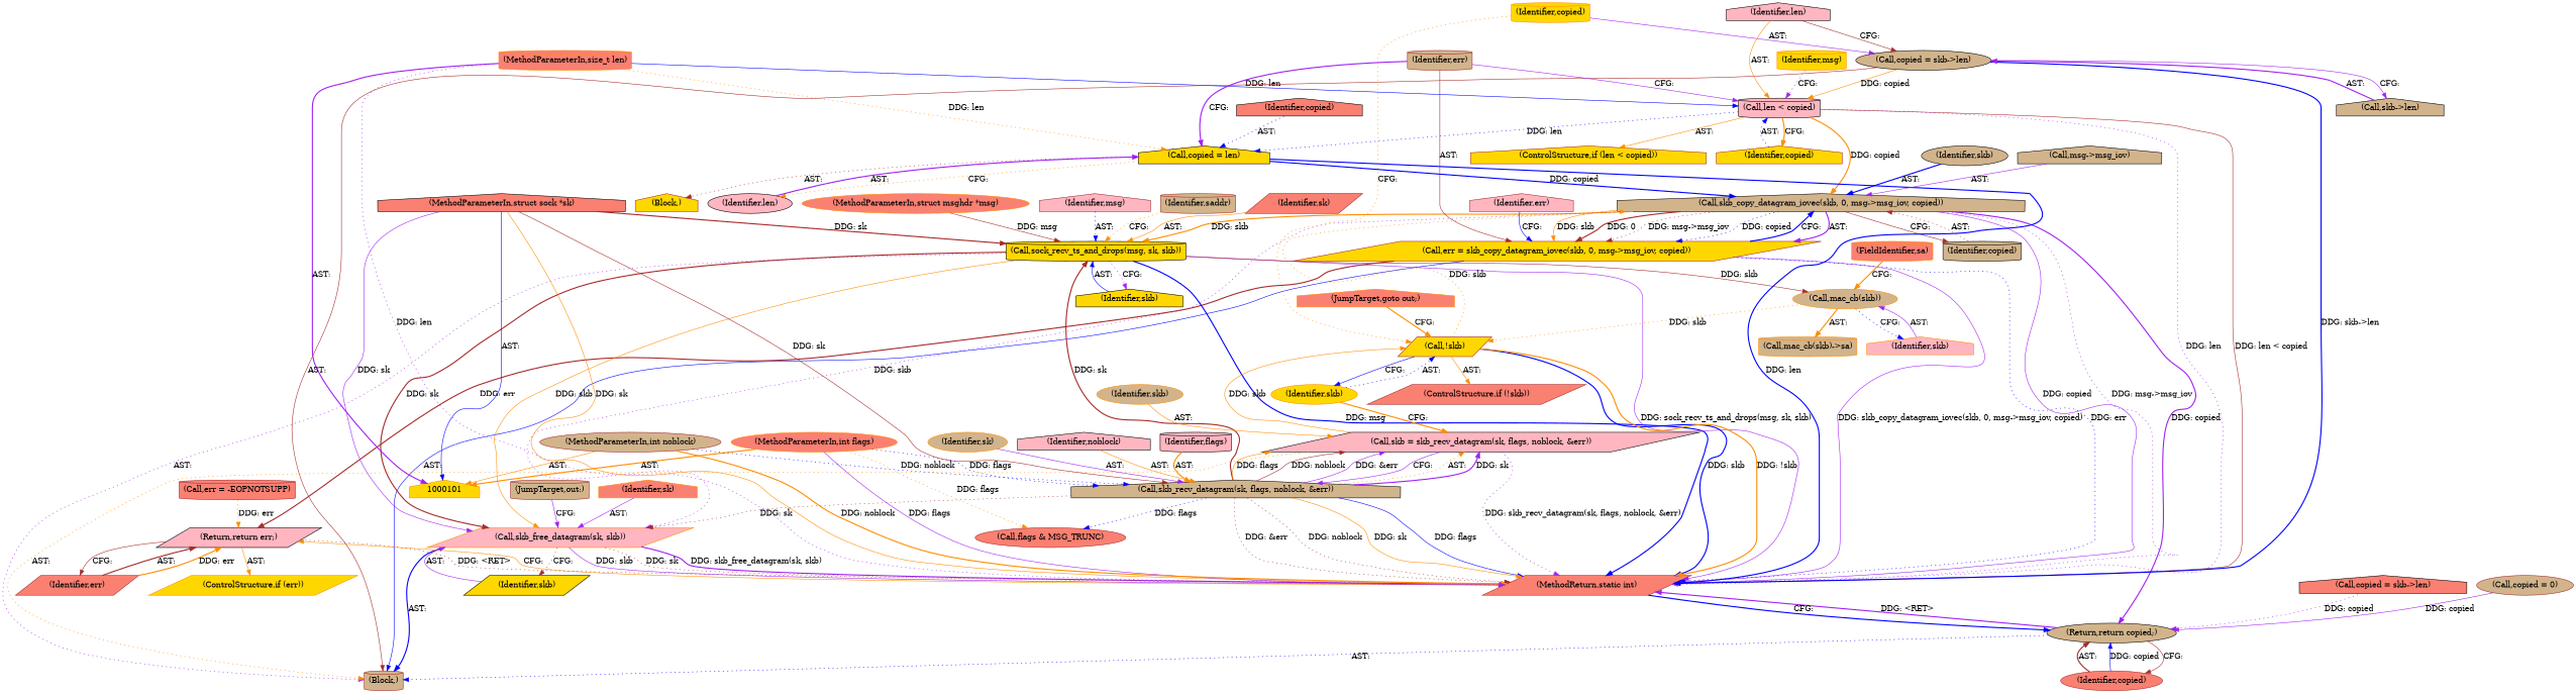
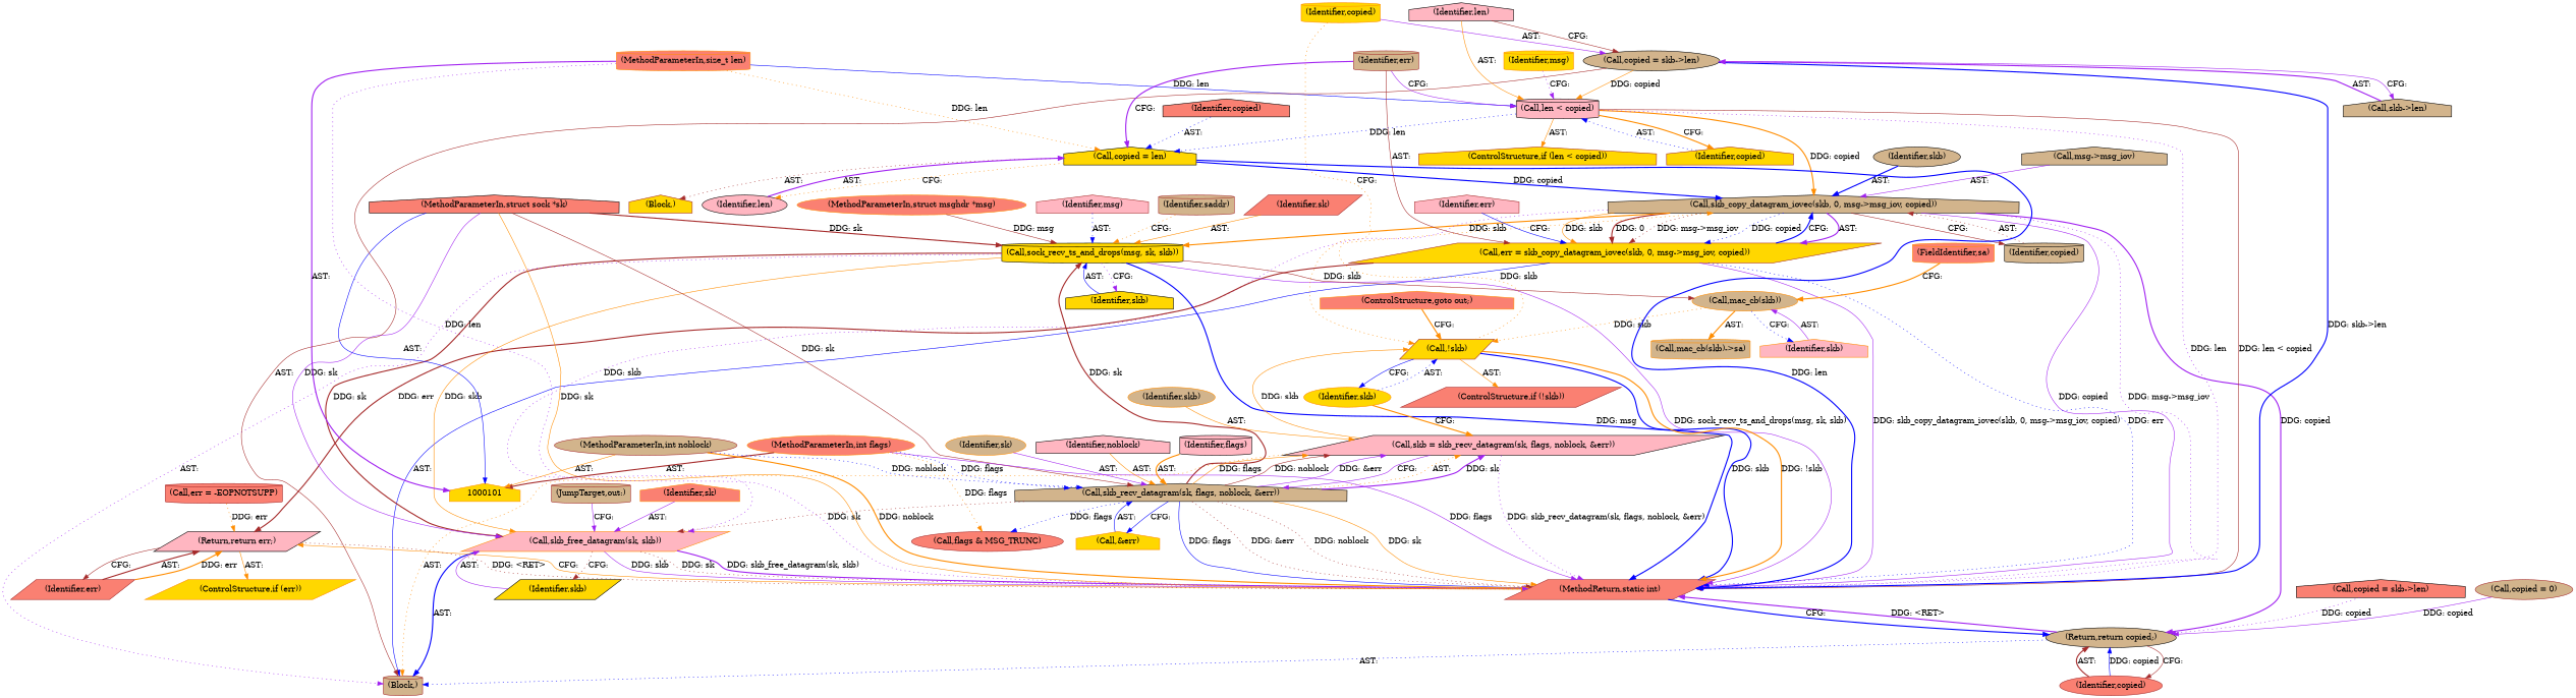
  digraph {
    node [color=black fillcolor=tan shape=house style=filled]
    edge [color=darkorange style=solid]
    n1 [label="(Call,skb_copy_datagram_iovec(skb, 0, msg->msg_iov, copied))"]
    n2 [color=brown fillcolor=gold label="(Call,err = skb_copy_datagram_iovec(skb, 0, msg->msg_iov, copied))" shape=parallelogram]
    n3 [fillcolor=gold label="(Call,sock_recv_ts_and_drops(msg, sk, skb))" shape=cylinder]
    n4 [color=darkorange fillcolor=lightpink label="(Call,skb_free_datagram(sk, skb))" shape=parallelogram]
    n5 [label="(Return,return copied;)" shape=ellipse]
    n6 [color=brown fillcolor=salmon label="(MethodReturn,static int)" shape=parallelogram]
    n7 [label="(Identifier,copied)" shape=cylinder]
    n8 [color=brown label="(Block,)" shape=cylinder]
    n9 [fillcolor=lightpink label="(Return,return err;)" shape=parallelogram]
    n10 [color=darkorange label="(Call,mac_cb(skb))" shape=ellipse]
    n11 [fillcolor=gold label="(Identifier,skb)"]
    n12 [fillcolor=gold label="(Identifier,skb)" shape=parallelogram]
    n13 [color=brown fillcolor=salmon label="(Identifier,copied)" shape=ellipse]
    n14 [color=brown fillcolor=gold label="(Call,!skb)" shape=parallelogram]
    n15 [color=darkorange fillcolor=gold label="(Identifier,skb)" shape=ellipse]
    n16 [color=brown fillcolor=salmon label="(ControlStructure,if (!skb))" shape=parallelogram]
    n17 [fillcolor=lightpink label="(Call,skb = skb_recv_datagram(sk, flags, noblock, &err))" shape=parallelogram]
    n18 [label="(Call,skb_recv_datagram(sk, flags, noblock, &err))"]
+   n19 [color=darkorange fillcolor=gold label="(Call,&err)"]
    n20 [color=brown fillcolor=salmon label="(Call,flags & MSG_TRUNC)" shape=ellipse]
    n21 [fillcolor=salmon label="(MethodParameterIn,struct sock *sk)"]
    1000101 [color=darkorange fillcolor=gold]
    n23 [color=darkorange fillcolor=salmon label="(MethodParameterIn,int flags)" shape=ellipse]
    n24 [color=brown label="(MethodParameterIn,int noblock)" shape=ellipse]
    n25 [fillcolor=lightpink label="(Call,len < copied)" shape=cylinder]
    n26 [fillcolor=gold label="(Call,copied = len)"]
    n27 [color=brown fillcolor=gold label="(ControlStructure,if (len < copied))"]
    n28 [color=brown fillcolor=gold label="(Identifier,copied)"]
    n29 [fillcolor=lightpink label="(Identifier,len)" shape=ellipse]
    n30 [color=brown fillcolor=gold label="(Block,)"]
    n31 [color=darkorange fillcolor=salmon label="(MethodParameterIn,size_t len)" shape=cylinder]
    n32 [label="(Call,copied = skb->len)" shape=ellipse]
    n33 [label="(Call,skb->len)"]
    n34 [color=brown fillcolor=salmon label="(Identifier,err)" shape=parallelogram]
    n35 [color=darkorange fillcolor=gold label="(ControlStructure,if (err))" shape=parallelogram]
    n36 [color=darkorange label="(Call,mac_cb(skb)->sa)" shape=cylinder]
    n37 [color=darkorange fillcolor=lightpink label="(Identifier,skb)"]
    n38 [color=brown label="(Identifier,saddr)" shape=cylinder]
    n39 [color=darkorange fillcolor=gold label="(Identifier,copied)" shape=cylinder]
    n40 [fillcolor=salmon label="(Call,copied = skb->len)"]
    n41 [fillcolor=salmon label="(Identifier,copied)"]
    n42 [color=brown fillcolor=lightpink label="(Identifier,err)"]
    n43 [color=brown fillcolor=salmon label="(Call,err = -EOPNOTSUPP)" shape=cylinder]
    n44 [label="(Call,msg->msg_iov)"]
    n45 [label="(Identifier,skb)" shape=ellipse]
    n46 [color=darkorange label="(Identifier,skb)" shape=ellipse]
    n47 [color=brown fillcolor=salmon label="(Identifier,sk)" shape=parallelogram]
    n48 [fillcolor=lightpink label="(Identifier,len)"]
    n49 [color=brown label="(Call,copied = 0)" shape=ellipse]
    n50 [color=brown label="(JumpTarget,out:)" shape=cylinder]
    n51 [color=darkorange label="(Identifier,sk)" shape=ellipse]
    n52 [fillcolor=lightpink label="(Identifier,noblock)"]
    n53 [color=darkorange fillcolor=salmon label="(MethodParameterIn,struct msghdr *msg)" shape=ellipse]
    n54 [color=darkorange fillcolor=gold label="(Identifier,msg)" shape=cylinder]
    n55 [color=darkorange fillcolor=salmon label="(FieldIdentifier,sa)" shape=cylinder]
    n56 [color=darkorange fillcolor=salmon label="(Identifier,sk)"]
    n57 [fillcolor=lightpink label="(Identifier,flags)" shape=cylinder]
-   n58 [color=darkorange fillcolor=salmon label="(JumpTarget,goto out;)"]
+   n58 [color=darkorange fillcolor=salmon label="(ControlStructure,goto out;)"]
    n59 [color=brown fillcolor=lightpink label="(Identifier,msg)"]
    n60 [color=brown label="(Identifier,err)" shape=cylinder]
    n1 -> n2 [color=purple label="AST: " style=bold]
    n1 -> n2 [label="DDG: skb"]
    n1 -> n2 [color=brown label="DDG: 0" style=bold]
    n1 -> n2 [color=brown label="DDG: msg->msg_iov" style=dotted]
    n1 -> n2 [color=blue label="DDG: copied" style=dotted]
    n1 -> n3 [label="DDG: skb" style=bold]
    n1 -> n4 [color=purple label="DDG: skb" style=dotted]
    n1 -> n5 [color=purple label="DDG: copied" style=bold]
    n1 -> n6 [color=purple label="DDG: copied"]
    n1 -> n6 [color=purple label="DDG: msg->msg_iov" style=dotted]
    n1 -> n7 [color=brown label="CFG: "]
    n2 -> n1 [color=blue label="CFG: " style=bold]
    n2 -> n6 [color=purple label="DDG: skb_copy_datagram_iovec(skb, 0, msg->msg_iov, copied)"]
    n2 -> n6 [color=blue label="DDG: err" style=dotted]
    n2 -> n8 [color=blue label="AST: "]
    n2 -> n9 [color=brown label="DDG: err" style=bold]
    n3 -> n4 [color=brown label="DDG: sk" style=bold]
    n3 -> n4 [label="DDG: skb"]
    n3 -> n6 [color=blue label="DDG: msg" style=bold]
    n3 -> n6 [color=purple label="DDG: sock_recv_ts_and_drops(msg, sk, skb)"]
    n3 -> n8 [color=purple label="AST: " style=dotted]
    n3 -> n10 [color=brown label="DDG: skb"]
    n3 -> n11 [color=purple label="CFG: " style=dotted]
    n4 -> n6 [color=purple label="DDG: skb"]
    n4 -> n6 [color=brown label="DDG: sk" style=dotted]
    n4 -> n6 [color=purple label="DDG: skb_free_datagram(sk, skb)" style=bold]
    n4 -> n8 [color=blue label="AST: " style=bold]
    n4 -> n12 [color=brown label="CFG: " style=dotted]
    n5 -> n6 [color=purple label="DDG: <RET>" style=bold]
    n5 -> n8 [color=blue label="AST: " style=dotted]
    n5 -> n13 [color=brown label="CFG: "]
    n6 -> n5 [color=blue label="CFG: " style=bold]
    n6 -> n9 [label="CFG: "]
    n7 -> n1 [color=brown label="AST: " style=dotted]
    n9 -> n6 [color=brown label="DDG: <RET>" style=dotted]
    n9 -> n34 [color=brown label="CFG: "]
    n9 -> n35 [label="AST: "]
    n10 -> n14 [label="DDG: skb" style=dotted]
    n10 -> n36 [label="AST: " style=bold]
    n10 -> n37 [color=blue label="CFG: " style=dotted]
    n11 -> n3 [color=blue label="AST: "]
    n12 -> n4 [color=purple label="AST: "]
    n13 -> n5 [color=brown label="AST: " style=bold]
    n13 -> n5 [color=blue label="DDG: copied"]
    n14 -> n1 [label="DDG: skb" style=dotted]
    n14 -> n6 [color=blue label="DDG: skb" style=bold]
    n14 -> n6 [label="DDG: !skb" style=bold]
    n14 -> n15 [color=blue label="CFG: "]
    n14 -> n16 [label="AST: "]
    n15 -> n14 [color=blue label="AST: " style=dotted]
    n15 -> n17 [label="CFG: " style=bold]
    n17 -> n6 [color=purple label="DDG: skb_recv_datagram(sk, flags, noblock, &err)" style=dotted]
    n17 -> n8 [label="AST: " style=dotted]
    n17 -> n14 [label="DDG: skb"]
    n17 -> n18 [color=purple label="CFG: "]
    n18 -> n3 [color=brown label="DDG: sk" style=bold]
    n18 -> n4 [color=brown label="DDG: sk" style=dotted]
    n18 -> n6 [color=blue label="DDG: flags"]
    n18 -> n6 [color=brown label="DDG: &err" style=dotted]
    n18 -> n6 [color=brown label="DDG: noblock" style=dotted]
    n18 -> n6 [label="DDG: sk"]
    n18 -> n17 [label="AST: " style=dotted]
    n18 -> n17 [color=purple label="DDG: sk" style=bold]
    n18 -> n17 [label="DDG: flags"]
    n18 -> n17 [color=brown label="DDG: noblock"]
    n18 -> n17 [color=purple label="DDG: &err"]
+   n18 -> n19 [color=blue label="CFG: "]
    n18 -> n20 [color=blue label="DDG: flags" style=dotted]
+   n19 -> n18 [color=blue label="AST: "]
    n21 -> n3 [color=brown label="DDG: sk" style=bold]
    n21 -> n4 [color=purple label="DDG: sk"]
    n21 -> n6 [label="DDG: sk"]
    n21 -> n18 [color=brown label="DDG: sk"]
    n21 -> 1000101 [color=blue label="AST: "]
    n23 -> n6 [color=purple label="DDG: flags"]
    n23 -> n18 [color=blue label="DDG: flags" style=dotted]
    n23 -> n20 [label="DDG: flags" style=dotted]
-   n23 -> 1000101 [label="AST: " style=bold]
+   n23 -> 1000101 [color=brown label="AST: " style=bold]
    n24 -> n6 [label="DDG: noblock" style=bold]
    n24 -> n18 [color=blue label="DDG: noblock" style=dotted]
    n24 -> 1000101 [label="AST: "]
    n25 -> n1 [label="DDG: copied" style=bold]
    n25 -> n6 [color=brown label="DDG: len < copied"]
    n25 -> n6 [color=purple label="DDG: len" style=dotted]
    n25 -> n26 [color=blue label="DDG: len" style=dotted]
    n25 -> n27 [label="AST: "]
    n25 -> n28 [label="CFG: " style=bold]
    n26 -> n1 [color=blue label="DDG: copied" style=bold]
    n26 -> n6 [color=blue label="DDG: len" style=bold]
    n26 -> n29 [label="CFG: " style=dotted]
    n26 -> n30 [color=brown label="AST: " style=dotted]
    n28 -> n25 [color=blue label="AST: " style=dotted]
    n29 -> n26 [color=purple label="AST: " style=bold]
    n31 -> n6 [color=purple label="DDG: len" style=dotted]
    n31 -> 1000101 [color=purple label="AST: " style=bold]
    n31 -> n25 [color=blue label="DDG: len"]
    n31 -> n26 [label="DDG: len" style=dotted]
    n32 -> n6 [color=blue label="DDG: skb->len" style=bold]
    n32 -> n8 [color=brown label="AST: "]
    n32 -> n25 [label="DDG: copied"]
    n32 -> n33 [color=purple label="CFG: "]
    n33 -> n32 [color=purple label="AST: " style=bold]
    n34 -> n9 [color=brown label="AST: " style=bold]
    n34 -> n9 [label="DDG: err" style=bold]
    n37 -> n10 [color=purple label="AST: "]
    n38 -> n3 [label="CFG: " style=dotted]
    n39 -> n14 [label="CFG: " style=dotted]
    n39 -> n32 [color=purple label="AST: "]
    n40 -> n5 [color=purple label="DDG: copied" style=dotted]
    n41 -> n26 [color=blue label="AST: " style=dotted]
    n42 -> n2 [color=blue label="CFG: "]
    n43 -> n9 [label="DDG: err" style=dotted]
    n44 -> n1 [color=purple label="AST: "]
    n45 -> n1 [color=blue label="AST: " style=bold]
    n46 -> n17 [label="AST: "]
    n47 -> n3 [label="AST: "]
    n48 -> n25 [label="AST: "]
    n48 -> n32 [color=brown label="CFG: "]
    n49 -> n5 [color=purple label="DDG: copied"]
    n50 -> n4 [color=purple label="CFG: "]
    n51 -> n18 [color=purple label="AST: "]
    n52 -> n18 [label="AST: "]
    n53 -> n3 [color=brown label="DDG: msg"]
    n54 -> n25 [color=purple label="CFG: " style=dotted]
    n55 -> n10 [label="CFG: " style=bold]
    n56 -> n4 [color=purple label="AST: "]
    n57 -> n18 [label="AST: " style=bold]
    n58 -> n14 [label="CFG: " style=bold]
    n59 -> n3 [color=blue label="AST: " style=dotted]
    n60 -> n2 [color=brown label="AST: "]
    n60 -> n25 [color=purple label="CFG: "]
    n60 -> n26 [color=purple label="CFG: " style=bold]
  }
